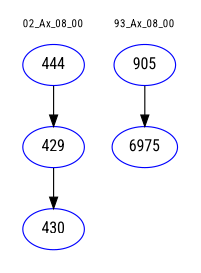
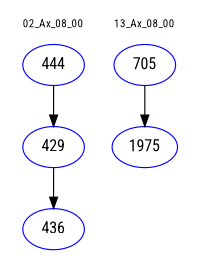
  digraph {
    fontname="Roboto Condensed"
    node [color=blue fontname="Roboto Condensed"]
    edge [color=black fontname="Roboto Condensed"]
    n1 [label=429]
-   n2 [label=430]
+   n2 [label=436]
    n3 [label=444]
-   n4 [label=905]
-   n5 [label=6975]
+   n4 [label=705]
+   n5 [label=1975]
    subgraph cluster_1 {
      color=white
      fontsize=10
      label="02_Ax_08_00"
      n1
      n2
      n3
    }
    subgraph cluster_2 {
      color=white
      fontsize=10
-     label="93_Ax_08_00"
+     label="13_Ax_08_00"
      n4
      n5
    }
    n1 -> n2
    n3 -> n1
    n4 -> n5
  }
